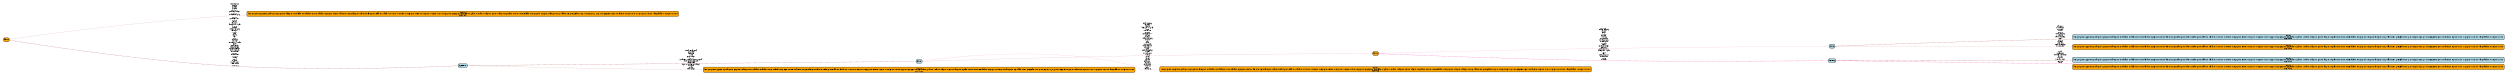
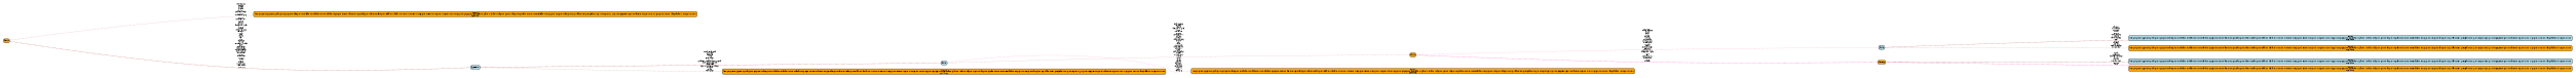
  graph {
    ranksep="0 equally"
    splines=straight
    rankdir=LR
    node [color=black fillcolor=orange fontcolor=black fontname=helvetica penwidth=3 shape=box style="filled, rounded"]
    edge [color=brown fontname=helvetica penwidth=3 style=dotted]
    n1 [label="spanish\nProb: amharic:0.0 arabic:0.1 armenian:0.0 ashanti:0.0 bengali:0.0 burmese:0.0 chinese:0.0 chuj:0.0 creole:0.0 dakota:0.0 dutch:0.0 english:0.0 farsi-persian:0.0 french:0.1 german:0.1 greek:0.1 hebrew:0.0 hindi:0.0 hmong:0.0 hungarian:0.0 igbo:0.0 indian:0.0 inupiaq:0.0 irish:0.0 italian:0.0 jamaican:0.0 japanese:0.0 kaien:0.0 kiche:0.0 korean:0.0 latin:0.0 nepali:0.0 paiute:0.0 polish:0.0 portuguese:0.0 romanian:0.0 russian:0.0 serbian:0.0 shawnee:0.0 sign language:0.1 slovak:0.0 spanish:0.4 swahili:0.0 tagalog:0.0 tamil:0.0 telugu:0.0 thai:0.0 twi:0.0 ukranian:0.0 urdu:0.0 vietnamese:0.0 yoruba:0.0 zuni:0.0\nFrac: 0.097"]
    n2 [label=ethnic]
    n3 [fillcolor=lightblue label=RACECEN1]
    n4 [fillcolor=lightblue label="spanish\nProb: amharic:0.0 arabic:0.0 armenian:0.0 ashanti:0.0 bengali:0.0 burmese:0.0 chinese:0.0 chuj:0.0 creole:0.0 dakota:0.0 dutch:0.0 english:0.0 farsi-persian:0.0 french:0.2 german:0.0 greek:0.0 hebrew:0.0 hindi:0.0 hmong:0.0 hungarian:0.0 igbo:0.0 indian:0.0 inupiaq:0.0 irish:0.0 italian:0.0 jamaican:0.0 japanese:0.0 kaien:0.0 kiche:0.0 korean:0.0 latin:0.0 nepali:0.0 paiute:0.0 polish:0.0 portuguese:0.1 romanian:0.0 russian:0.0 serbian:0.0 shawnee:0.0 sign language:0.0 slovak:0.0 spanish:0.5 swahili:0.0 tagalog:0.0 tamil:0.0 telugu:0.0 thai:0.0 twi:0.0 ukranian:0.0 urdu:0.0 vietnamese:0.0 yoruba:0.0 zuni:0.0\nFrac: 0.092"]
    n5 [fillcolor=lightblue label=ethnic]
    n6 [label="spanish\nProb: amharic:0.0 arabic:0.0 armenian:0.0 ashanti:0.0 bengali:0.0 burmese:0.0 chinese:0.0 chuj:0.0 creole:0.0 dakota:0.0 dutch:0.0 english:0.1 farsi-persian:0.0 french:0.0 german:0.0 greek:0.0 hebrew:0.0 hindi:0.0 hmong:0.0 hungarian:0.0 igbo:0.0 indian:0.0 inupiaq:0.0 irish:0.0 italian:0.0 jamaican:0.0 japanese:0.0 kaien:0.0 kiche:0.0 korean:0.0 latin:0.0 nepali:0.0 paiute:0.0 polish:0.0 portuguese:0.0 romanian:0.0 russian:0.0 serbian:0.0 shawnee:0.0 sign language:0.0 slovak:0.0 spanish:0.8 swahili:0.0 tagalog:0.0 tamil:0.0 telugu:0.0 thai:0.0 twi:0.0 ukranian:0.0 urdu:0.0 vietnamese:0.0 yoruba:0.0 zuni:0.0\nFrac: 0.223"]
    n7 [label=ethnic]
-   n8 [fillcolor=lightblue label=RELIG16]
+   n8 [label=RELIG16]
    n9 [fillcolor=lightblue label="spanish\nProb: amharic:0.0 arabic:0.0 armenian:0.0 ashanti:0.0 bengali:0.0 burmese:0.0 chinese:0.0 chuj:0.0 creole:0.0 dakota:0.0 dutch:0.0 english:0.1 farsi-persian:0.0 french:0.1 german:0.0 greek:0.0 hebrew:0.0 hindi:0.1 hmong:0.0 hungarian:0.0 igbo:0.0 indian:0.0 inupiaq:0.0 irish:0.0 italian:0.1 jamaican:0.0 japanese:0.0 kaien:0.0 kiche:0.0 korean:0.0 latin:0.0 nepali:0.0 paiute:0.0 polish:0.0 portuguese:0.0 romanian:0.0 russian:0.1 serbian:0.0 shawnee:0.0 sign language:0.0 slovak:0.0 spanish:0.3 swahili:0.0 tagalog:0.0 tamil:0.0 telugu:0.0 thai:0.0 twi:0.0 ukranian:0.0 urdu:0.0 vietnamese:0.0 yoruba:0.0 zuni:0.0\nFrac: 0.101"]
    n10 [label="spanish\nProb: amharic:0.0 arabic:0.0 armenian:0.0 ashanti:0.0 bengali:0.0 burmese:0.0 chinese:0.0 chuj:0.0 creole:0.0 dakota:0.0 dutch:0.0 english:0.1 farsi-persian:0.0 french:0.0 german:0.0 greek:0.0 hebrew:0.0 hindi:0.0 hmong:0.0 hungarian:0.0 igbo:0.0 indian:0.0 inupiaq:0.0 irish:0.0 italian:0.1 jamaican:0.0 japanese:0.0 kaien:0.0 kiche:0.0 korean:0.0 latin:0.0 nepali:0.0 paiute:0.0 polish:0.0 portuguese:0.0 romanian:0.0 russian:0.1 serbian:0.0 shawnee:0.0 sign language:0.0 slovak:0.0 spanish:0.6 swahili:0.0 tagalog:0.0 tamil:0.0 telugu:0.0 thai:0.0 twi:0.0 ukranian:0.0 urdu:0.0 vietnamese:0.0 yoruba:0.0 zuni:0.0\nFrac: 0.106"]
    n11 [fillcolor=lightblue label=ethnic]
    n12 [label="spanish\nProb: amharic:0.0 arabic:0.0 armenian:0.0 ashanti:0.0 bengali:0.0 burmese:0.0 chinese:0.0 chuj:0.0 creole:0.0 dakota:0.0 dutch:0.0 english:0.0 farsi-persian:0.0 french:0.1 german:0.1 greek:0.0 hebrew:0.0 hindi:0.0 hmong:0.0 hungarian:0.0 igbo:0.0 indian:0.0 inupiaq:0.0 irish:0.0 italian:0.0 jamaican:0.0 japanese:0.0 kaien:0.0 kiche:0.0 korean:0.0 latin:0.0 nepali:0.0 paiute:0.0 polish:0.0 portuguese:0.0 romanian:0.0 russian:0.0 serbian:0.0 shawnee:0.0 sign language:0.0 slovak:0.0 spanish:0.5 swahili:0.0 tagalog:0.0 tamil:0.0 telugu:0.0 thai:0.0 twi:0.0 ukranian:0.0 urdu:0.0 vietnamese:0.0 yoruba:0.0 zuni:0.0\nFrac: 0.226"]
    n13 [label="spanish\nProb: amharic:0.0 arabic:0.0 armenian:0.0 ashanti:0.0 bengali:0.0 burmese:0.0 chinese:0.1 chuj:0.0 creole:0.1 dakota:0.0 dutch:0.0 english:0.0 farsi-persian:0.0 french:0.0 german:0.0 greek:0.0 hebrew:0.0 hindi:0.0 hmong:0.0 hungarian:0.0 igbo:0.0 indian:0.0 inupiaq:0.0 irish:0.0 italian:0.0 jamaican:0.0 japanese:0.0 kaien:0.0 kiche:0.0 korean:0.0 latin:0.0 nepali:0.0 paiute:0.0 polish:0.0 portuguese:0.0 romanian:0.0 russian:0.0 serbian:0.0 shawnee:0.0 sign language:0.0 slovak:0.0 spanish:0.4 swahili:0.0 tagalog:0.0 tamil:0.0 telugu:0.0 thai:0.0 twi:0.0 ukranian:0.0 urdu:0.0 vietnamese:0.0 yoruba:0.0 zuni:0.0\nFrac: 0.156"]
    subgraph sub_1 {
      rank=same
    }
    n2 -- n1 [label=" netherlands\n poland\n greece\n arabic\n scotland\n american indian\n norway\n czechoslovakia"]
    n2 -- n3 [label=" africa\n american only\n austria\n china\n denmark\n england & wales\n finland\n france\n french canada\n germany\n hungary\n india\n ireland\n italy\n japan\n lithuania\n mexico\n non-span windies\n other\n other asian\n other canada\n other european\n other spanish\n philippines\n portugal\n puerto rico\n rumania\n russia\n spain\n sweden\n switzerland\n west indies\n yugoslavia" style=dashed]
    n3 -- n11 [label=" some other race\n japanese\n hispanic\n white\n asian indian\n filipino\n american indian or alaska native\n other pacific islander\n vietnamese" style=dashed]
    n3 -- n13 [label=" black or african american\n chinese\n korean\n other asian"]
    n5 -- n4 [label=" denmark\n switzerland\n portugal\n other\n finland\n other canada\n ireland\n french canada\n japan" style=dashed]
    n5 -- n6 [label=" austria\n hungary\n mexico\n other european\n philippines"]
    n7 -- n5 [color=deeppink label=" austria\n french canada\n ireland\n japan\n hungary\n finland\n mexico\n philippines\n other canada\n switzerland\n portugal\n other\n other european\n denmark"]
    n7 -- n8 [color=deeppink label=" american only\n england & wales\n india\n italy\n other spanish\n puerto rico\n russia\n sweden" style=dashed]
    n8 -- n9 [label=" other\n protestant\n orthodox-christian\n jewish\n hinduism\n moslem/islam" style=dashed]
    n8 -- n10 [color=deeppink label=" catholic\n none" style=dashed]
    n11 -- n7 [label=" other canada\n portugal\n ireland\n england & wales\n india\n puerto rico\n austria\n american only\n mexico\n hungary\n french canada\n finland\n italy\n other\n philippines\n other spanish\n denmark\n japan\n other european\n sweden\n switzerland\n russia"]
    n11 -- n12 [color=deeppink label=" africa\n china\n france\n germany\n lithuania\n other asian\n rumania\n spain\n yugoslavia"]
  }
